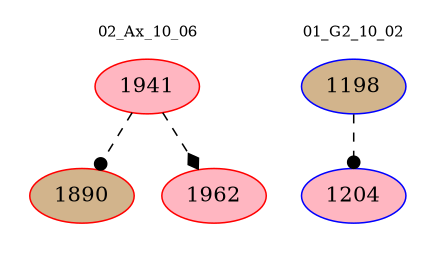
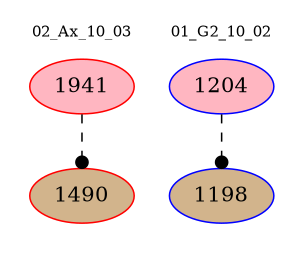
  digraph {
    node [color=red fillcolor=lightpink style=filled]
    edge [arrowhead=dot color=black style=dashed]
    n1 [label=1941]
-   n2 [fillcolor=tan label=1890]
-   n3 [label=1962]
+   n2 [fillcolor=tan label=1490]
    n4 [color=blue label=1204]
    n5 [color=blue fillcolor=tan label=1198]
    subgraph cluster_1 {
      color=white
      fontsize=10
-     label="02_Ax_10_06"
+     label="02_Ax_10_03"
      n1
      n2
-     n3
    }
    subgraph cluster_2 {
      color=white
      fontsize=10
      label="01_G2_10_02"
      n4
      n5
    }
    n1 -> n2
-   n1 -> n3 [arrowhead=diamond]
-   n5 -> n4
+   n4 -> n5
  }
